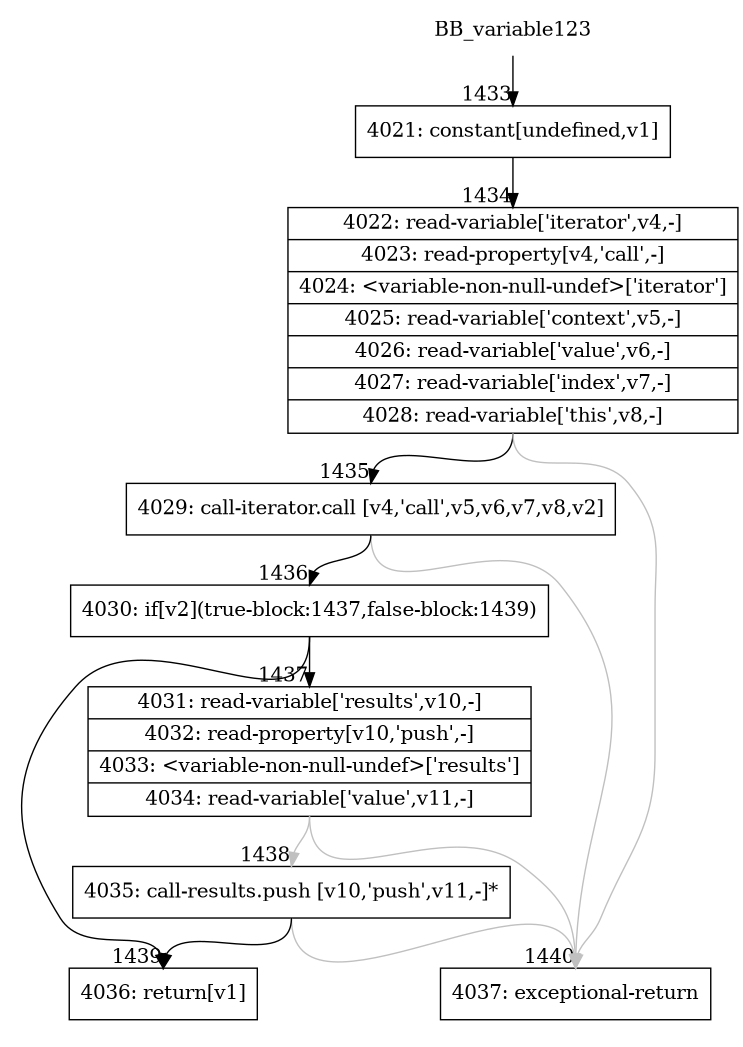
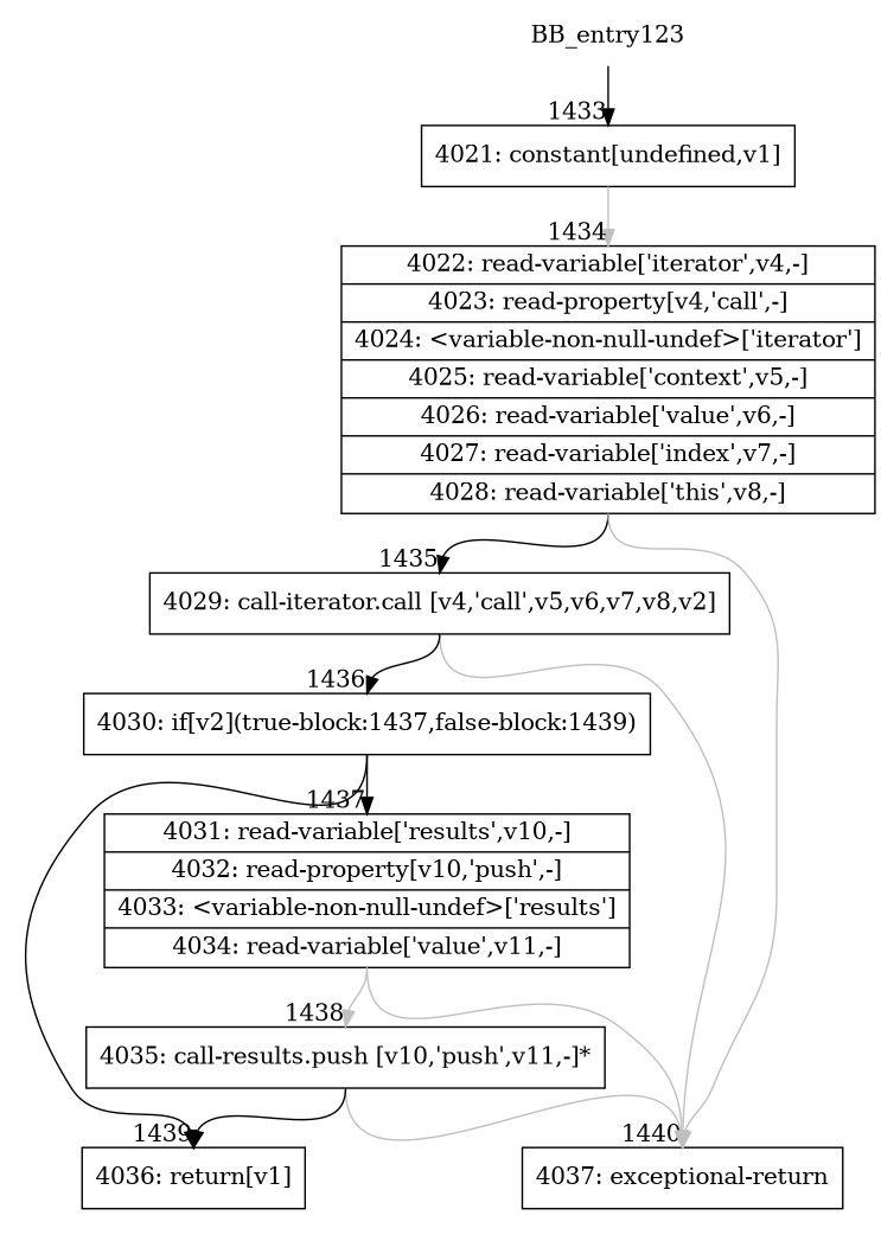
  digraph {
    rankdir=TD
    node [shape=record]
    edge [headport=n tailport=s]
-   BB_entry123 [shape=none label=BB_variable123]
+   BB_entry123 [shape=none]
    n2 [label="{4021: constant[undefined,v1]}"]
    n3 [label="{4022: read-variable['iterator',v4,-]|4023: read-property[v4,'call',-]|4024: \<variable-non-null-undef\>['iterator']|4025: read-variable['context',v5,-]|4026: read-variable['value',v6,-]|4027: read-variable['index',v7,-]|4028: read-variable['this',v8,-]}"]
    n4 [label="{4029: call-iterator.call [v4,'call',v5,v6,v7,v8,v2]}"]
    n5 [label="{4037: exceptional-return}"]
    n6 [label="{4030: if[v2](true-block:1437,false-block:1439)}"]
    n7 [label="{4031: read-variable['results',v10,-]|4032: read-property[v10,'push',-]|4033: \<variable-non-null-undef\>['results']|4034: read-variable['value',v11,-]}"]
    n8 [label="{4036: return[v1]}"]
    n9 [label="{4035: call-results.push [v10,'push',v11,-]*}"]
    BB_entry123 -> n2 [headlabel="    1433"]
-   n2 -> n3 [headlabel="      1434"]
+   n2 -> n3 [headlabel="      1434" color=gray]
    n3 -> n4 [headlabel="      1435"]
    n3 -> n5 [color=gray headlabel="      1440"]
    n4 -> n5 [color=gray]
    n4 -> n6 [headlabel="      1436"]
    n6 -> n7 [headlabel="      1437"]
    n6 -> n8 [headlabel="      1439"]
    n7 -> n5 [color=gray]
    n7 -> n9 [color=gray headlabel="      1438"]
    n9 -> n5 [color=gray]
    n9 -> n8
  }
